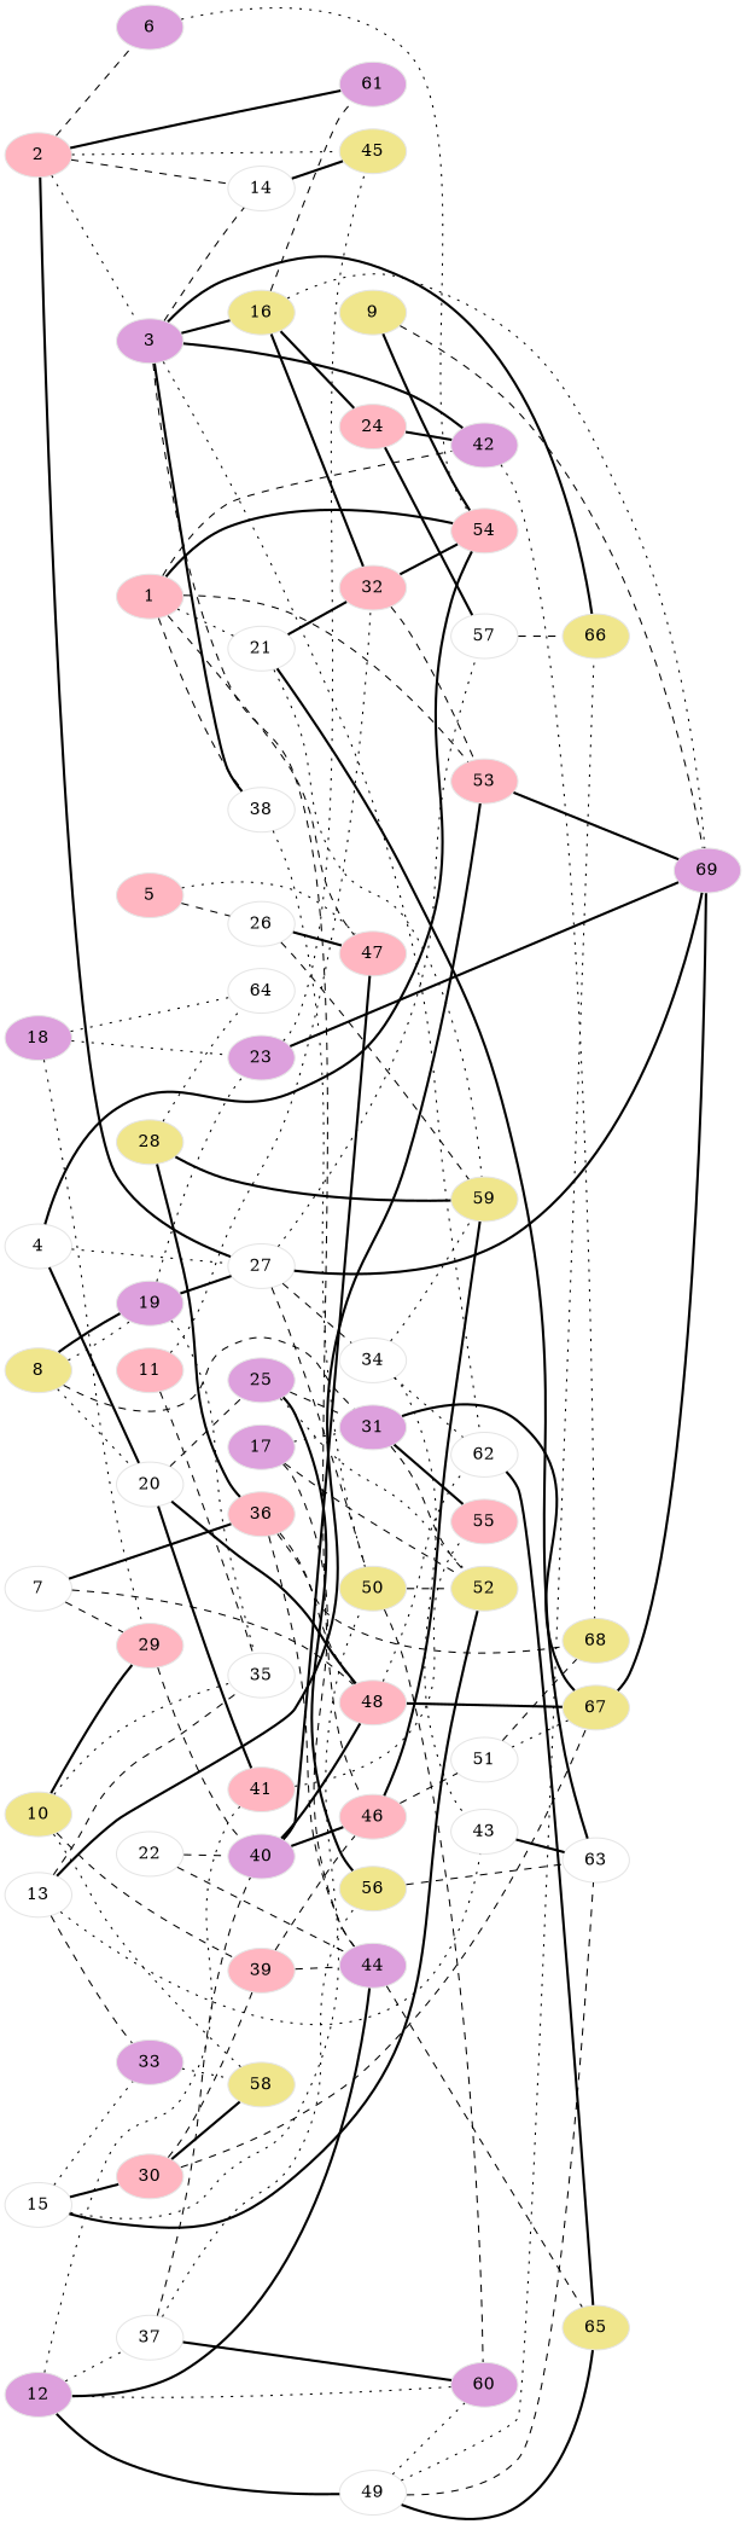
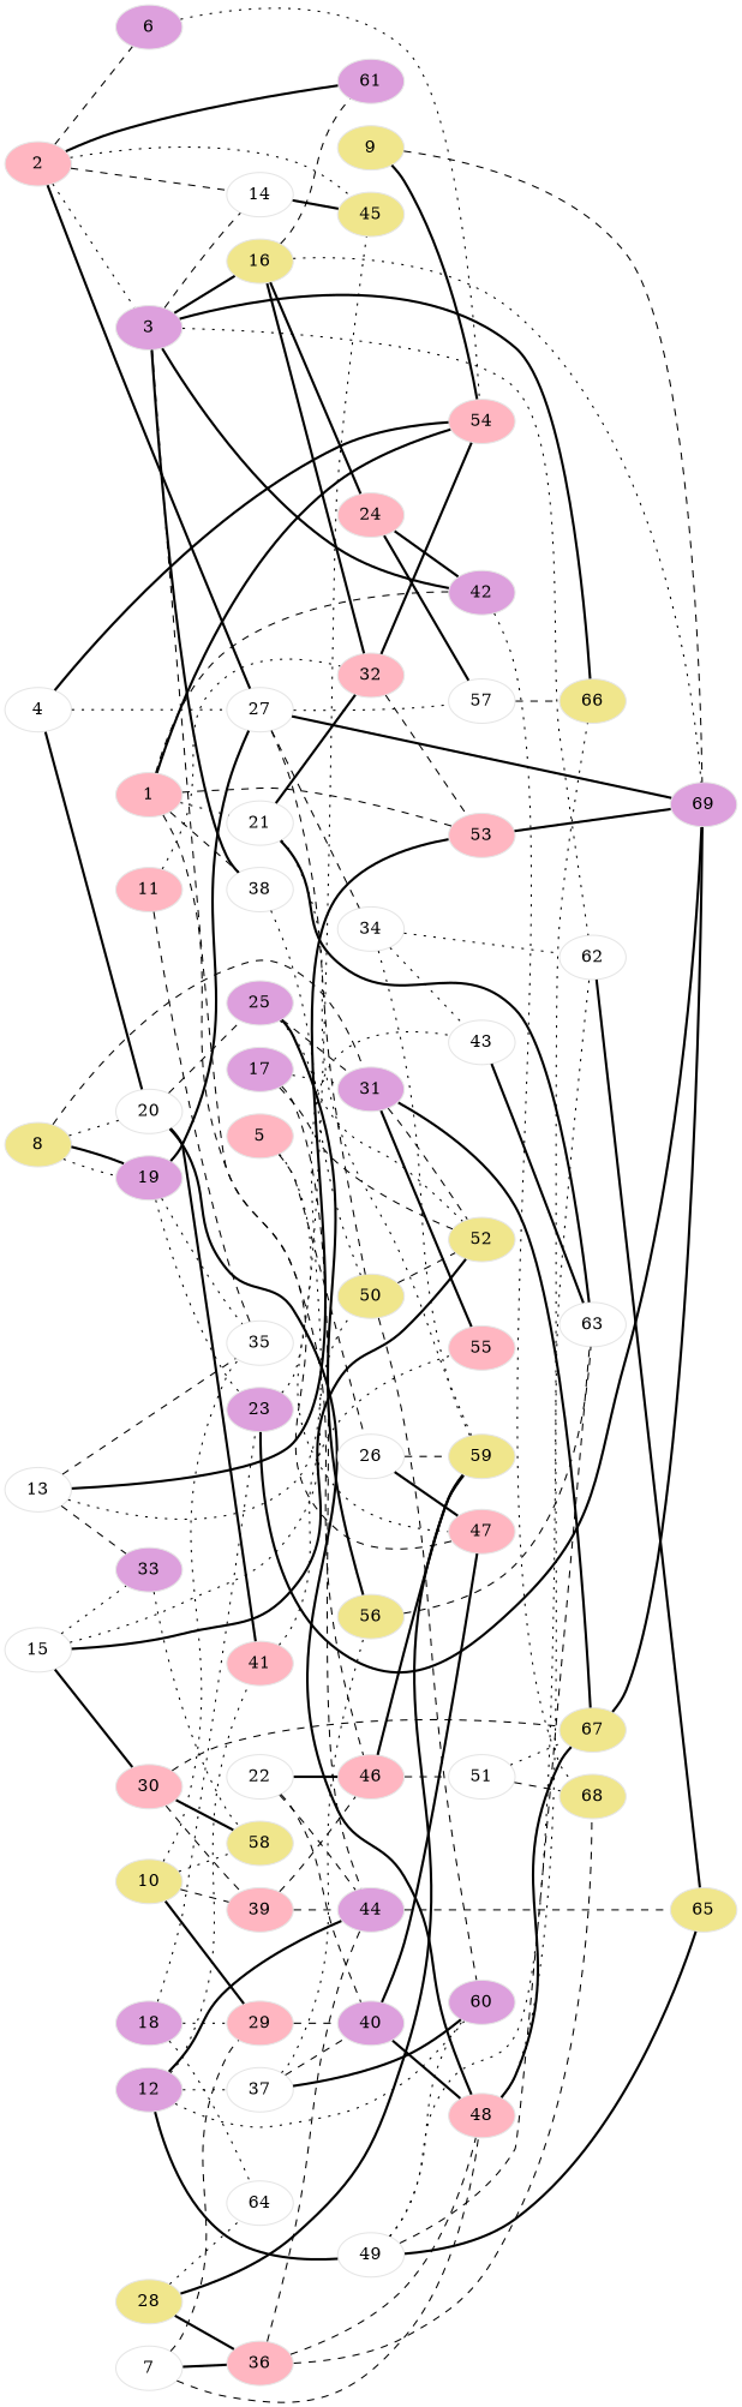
  graph {
    fontname="DejaVu Serif"
    rankdir=LR
    node [color=gray90 fillcolor=white fontname="DejaVu Serif" style=filled]
    edge [fontname="DejaVu Serif" style=bold]
    1 [fillcolor=lightpink]
    21
    38
    42 [fillcolor=plum]
    47 [fillcolor=lightpink]
    53 [fillcolor=lightpink]
    54 [fillcolor=lightpink]
    32 [fillcolor=lightpink]
    59 [fillcolor=khaki]
    63
    50 [fillcolor=khaki]
    68 [fillcolor=khaki]
    69 [fillcolor=plum]
    2 [fillcolor=lightpink]
    3 [fillcolor=plum]
    6 [fillcolor=plum]
    14
    27
    45 [fillcolor=khaki]
    61 [fillcolor=plum]
    16 [fillcolor=khaki]
    46 [fillcolor=lightpink]
    62
    66 [fillcolor=khaki]
    57
    34
    24 [fillcolor=lightpink]
    51
    65 [fillcolor=khaki]
    4
    20
    48 [fillcolor=lightpink]
    41 [fillcolor=lightpink]
    25 [fillcolor=plum]
    5 [fillcolor=lightpink]
    26
    29 [fillcolor=lightpink]
    7
    36 [fillcolor=lightpink]
    40 [fillcolor=plum]
    44 [fillcolor=plum]
    67 [fillcolor=khaki]
    8 [fillcolor=khaki]
    19 [fillcolor=plum]
    31 [fillcolor=plum]
    35
    23 [fillcolor=plum]
    52 [fillcolor=khaki]
    55 [fillcolor=lightpink]
    9 [fillcolor=khaki]
    10 [fillcolor=khaki]
    39 [fillcolor=lightpink]
    58 [fillcolor=khaki]
    11 [fillcolor=lightpink]
    12 [fillcolor=plum]
    37
    49
    60 [fillcolor=plum]
    56 [fillcolor=khaki]
    13
    33 [fillcolor=plum]
    43
    15
    30 [fillcolor=lightpink]
    17 [fillcolor=plum]
    18 [fillcolor=plum]
    64
    22
    28 [fillcolor=khaki]
    1 -- 21 [style=dotted]
    1 -- 38 [style=dashed]
    1 -- 42 [style=dashed]
    1 -- 47 [style=dashed]
    1 -- 53 [style=dashed]
    1 -- 54
    21 -- 32
    21 -- 59 [style=dotted]
    21 -- 63
    38 -- 50 [style=dotted]
    42 -- 68 [style=dotted]
    53 -- 69
    32 -- 53 [style=dashed]
    32 -- 54
    50 -- 52 [style=dashed]
    50 -- 60 [style=dashed]
    2 -- 3 [style=dotted]
    2 -- 6 [style=dashed]
    2 -- 14 [style=dashed]
    2 -- 27
    2 -- 45 [style=dotted]
    2 -- 61
    3 -- 38
    3 -- 42
    3 -- 14 [style=dashed]
    3 -- 16
    3 -- 46 [style=dashed]
    3 -- 62 [style=dotted]
    3 -- 66
    6 -- 54 [style=dotted]
    14 -- 45
    27 -- 50 [style=dashed]
    27 -- 69
    27 -- 57 [style=dotted]
    27 -- 34 [style=dashed]
    16 -- 32
    16 -- 69 [style=dotted]
    16 -- 61 [style=dashed]
    16 -- 24
    46 -- 59
    46 -- 51 [style=dashed]
    62 -- 65
    57 -- 66 [style=dashed]
    34 -- 59 [style=dotted]
    34 -- 62 [style=dotted]
    34 -- 43 [style=dotted]
    24 -- 42
    24 -- 57
    51 -- 68 [style=dashed]
    51 -- 67 [style=dotted]
    4 -- 54
    4 -- 27 [style=dotted]
    4 -- 20
    20 -- 48
    20 -- 41
    20 -- 25 [style=dashed]
    48 -- 62 [style=dotted]
    48 -- 67
    41 -- 55 [style=dotted]
    25 -- 31 [style=dashed]
    25 -- 52 [style=dotted]
    25 -- 56
    5 -- 47 [style=dotted]
    5 -- 26 [style=dashed]
    26 -- 47
    26 -- 59 [style=dashed]
    29 -- 40 [style=dashed]
    7 -- 48 [style=dashed]
    7 -- 29 [style=dashed]
    7 -- 36
    36 -- 68 [style=dashed]
    36 -- 48 [style=dashed]
    36 -- 44 [style=dashed]
    40 -- 47
-   40 -- 46
+   22 -- 46
    40 -- 48
    44 -- 65 [style=dashed]
    67 -- 69
    8 -- 20 [style=dotted]
    8 -- 19 [style=dotted]
    8 -- 19
    8 -- 31 [style=dashed]
    19 -- 27
    19 -- 35 [style=dotted]
    19 -- 23 [style=dotted]
    31 -- 67
    31 -- 52 [style=dashed]
    31 -- 55
    23 -- 69
    23 -- 45 [style=dotted]
    9 -- 54
    9 -- 69 [style=dashed]
    10 -- 29
    10 -- 35 [style=dotted]
    10 -- 39 [style=dashed]
    10 -- 58 [style=dotted]
    39 -- 46 [style=dashed]
    39 -- 44 [style=dashed]
    11 -- 32 [style=dotted]
    11 -- 35 [style=dashed]
    12 -- 41 [style=dotted]
    12 -- 44
    12 -- 37 [style=dotted]
    12 -- 49
    12 -- 60 [style=dotted]
    37 -- 40 [style=dashed]
    37 -- 60
    37 -- 56 [style=dotted]
    49 -- 63 [style=dashed]
    49 -- 66 [style=dotted]
    49 -- 65
    49 -- 60 [style=dotted]
    56 -- 63 [style=dashed]
    13 -- 53
    13 -- 35 [style=dashed]
    13 -- 33 [style=dashed]
    13 -- 43 [style=dotted]
    33 -- 58 [style=dotted]
    43 -- 63
    15 -- 50 [style=dotted]
    15 -- 52
    15 -- 33 [style=dotted]
    15 -- 30
    30 -- 67 [style=dashed]
    30 -- 39 [style=dashed]
    30 -- 58
    17 -- 44 [style=dashed]
    17 -- 31 [style=dotted]
    17 -- 52 [style=dashed]
    18 -- 29 [style=dotted]
    18 -- 23 [style=dotted]
    18 -- 64 [style=dotted]
    22 -- 40 [style=dashed]
    22 -- 44 [style=dashed]
    28 -- 59
    28 -- 36
    28 -- 64 [style=dotted]
  }
